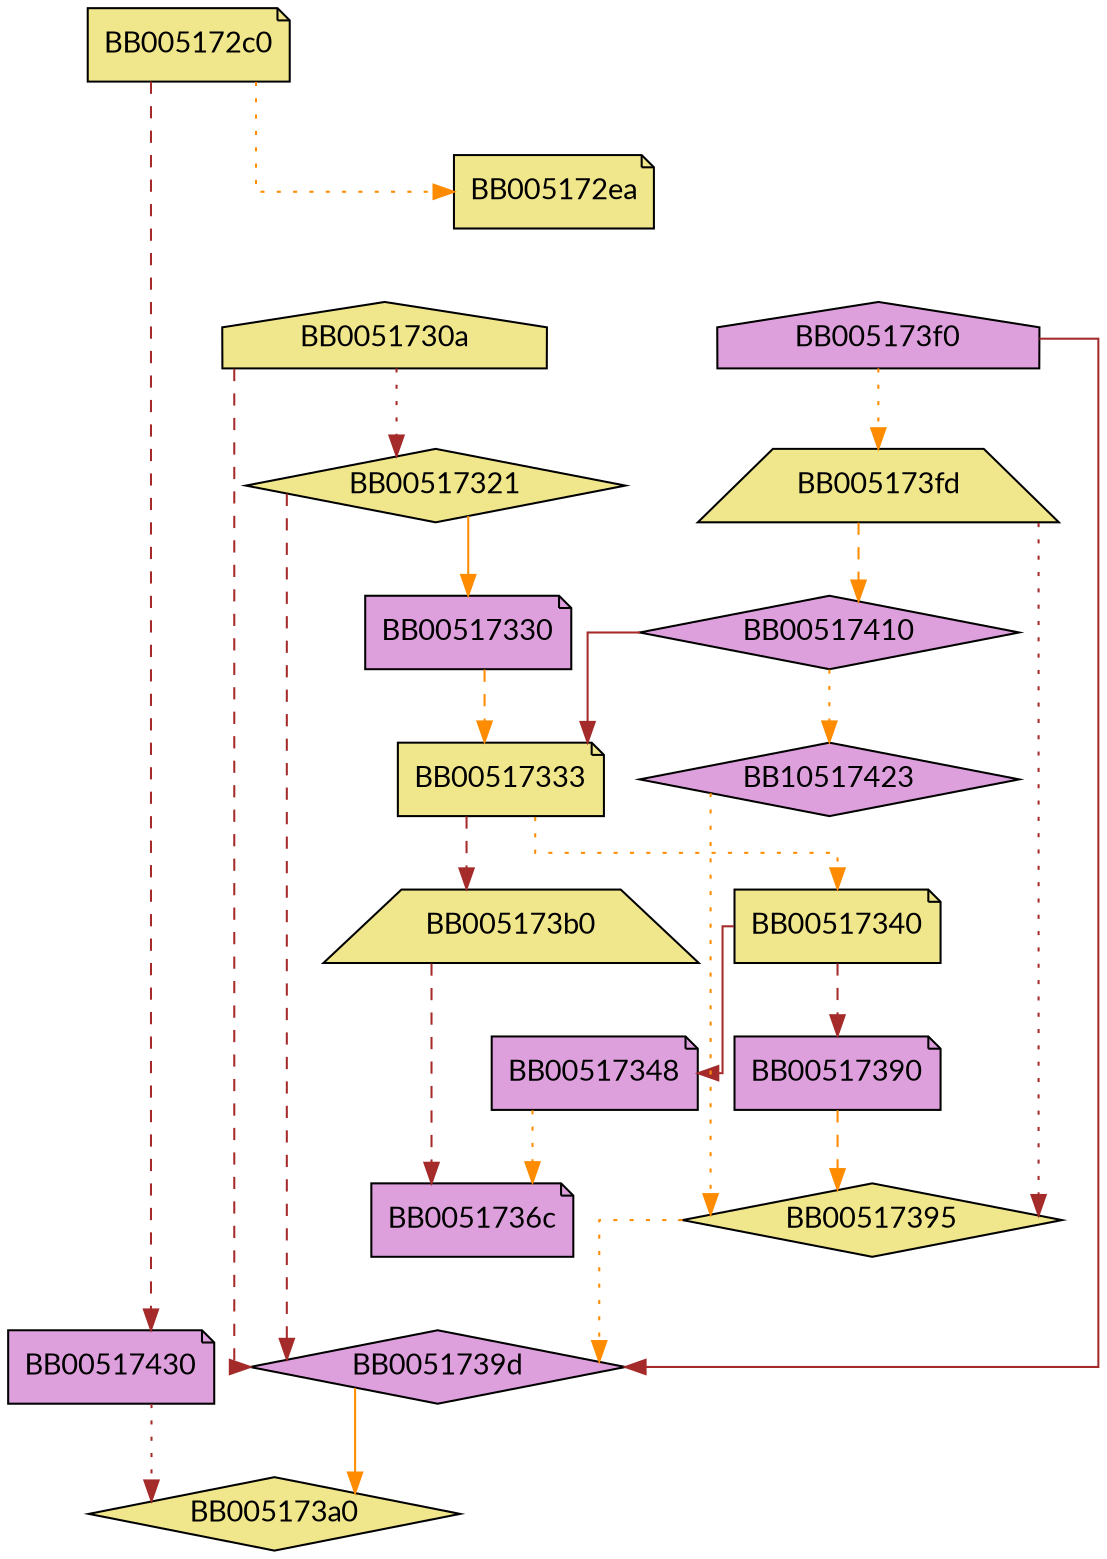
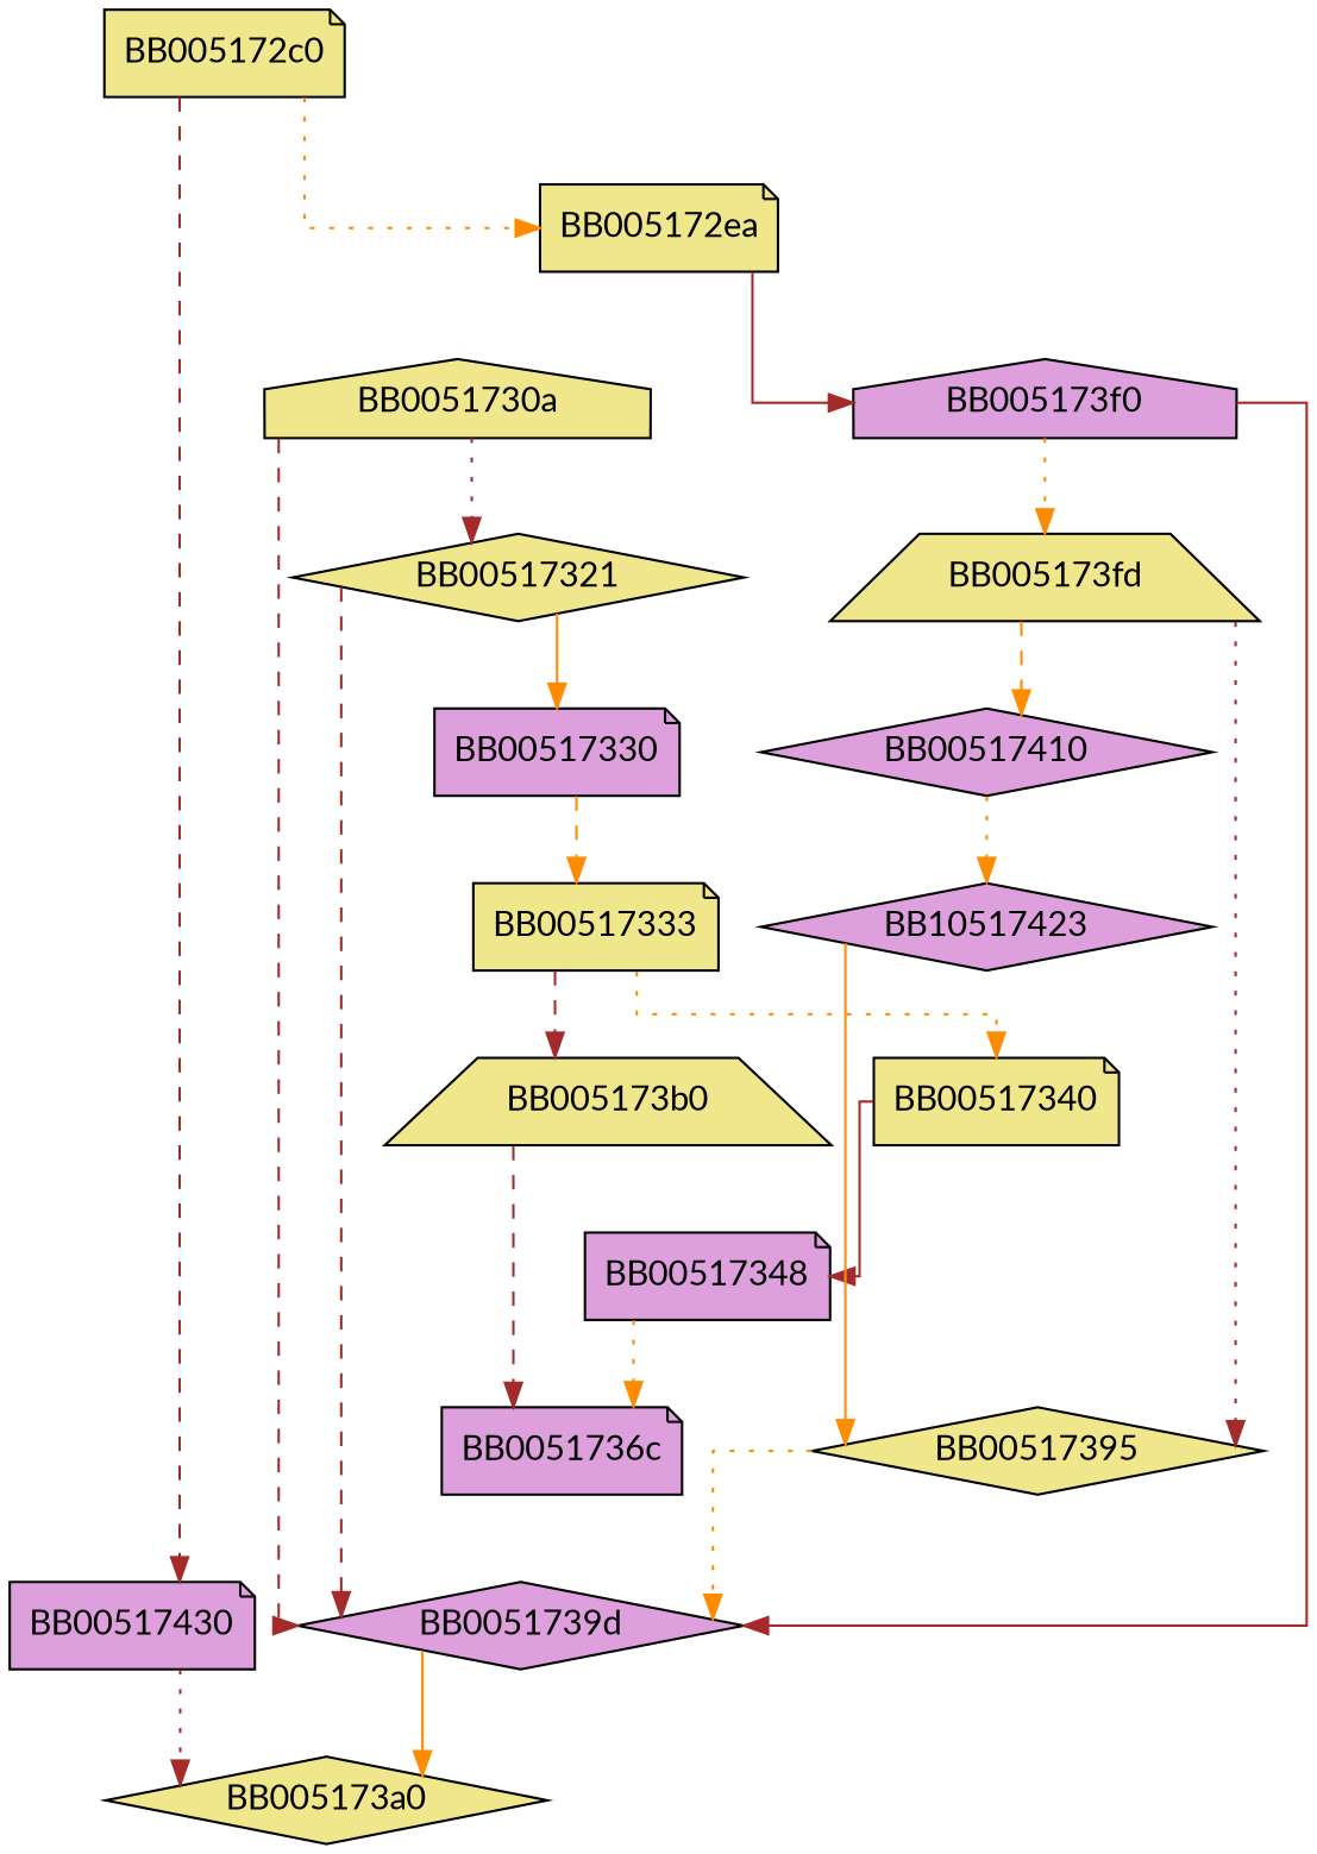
  digraph {
    fontname=Lato
    splines=ortho
    node [fillcolor=khaki fontname=Lato shape=note style=filled]
    edge [color=brown fontname=Lato style=dotted]
    BB00517430 [fillcolor=plum]
    BB005172c0
    BB005172ea
    BB005173a0 [shape=diamond]
    BB005173f0 [fillcolor=plum shape=house]
    BB0051739d [fillcolor=plum shape=diamond]
    BB005173fd [shape=trapezium]
    BB0051730a [shape=house]
    BB00517321 [shape=diamond]
    BB00517395 [shape=diamond]
    BB00517410 [fillcolor=plum shape=diamond]
    BB00517330 [fillcolor=plum]
    BB00517333
    BB005173b0 [shape=trapezium]
    BB00517340
    BB0051736c [fillcolor=plum]
-   BB00517390 [fillcolor=plum]
    BB00517348 [fillcolor=plum]
    n19 [fillcolor=plum label=BB10517423 shape=diamond]
    BB00517430 -> BB005173a0
    BB005172c0 -> BB00517430 [style=dashed]
    BB005172c0 -> BB005172ea [color=darkorange]
+   BB005172ea -> BB005173f0 [style=solid]
    BB005173f0 -> BB0051739d [style=solid]
    BB005173f0 -> BB005173fd [color=darkorange]
    BB0051739d -> BB005173a0 [color=darkorange style=solid]
    BB005173fd -> BB00517395
    BB005173fd -> BB00517410 [color=darkorange style=dashed]
    BB0051730a -> BB0051739d [style=dashed]
    BB0051730a -> BB00517321
    BB00517321 -> BB0051739d [style=dashed]
    BB00517321 -> BB00517330 [color=darkorange style=solid]
    BB00517395 -> BB0051739d [color=darkorange]
-   BB00517410 -> BB00517333 [style=solid]
    BB00517410 -> n19 [color=darkorange]
    BB00517330 -> BB00517333 [color=darkorange style=dashed]
    BB00517333 -> BB005173b0 [style=dashed]
    BB00517333 -> BB00517340 [color=darkorange]
    BB005173b0 -> BB0051736c [style=dashed]
-   BB00517340 -> BB00517390 [style=dashed]
    BB00517340 -> BB00517348 [style=solid]
-   BB00517390 -> BB00517395 [color=darkorange style=dashed]
    BB00517348 -> BB0051736c [color=darkorange]
-   n19 -> BB00517395 [color=darkorange]
+   n19 -> BB00517395 [color=darkorange style=solid]
  }
